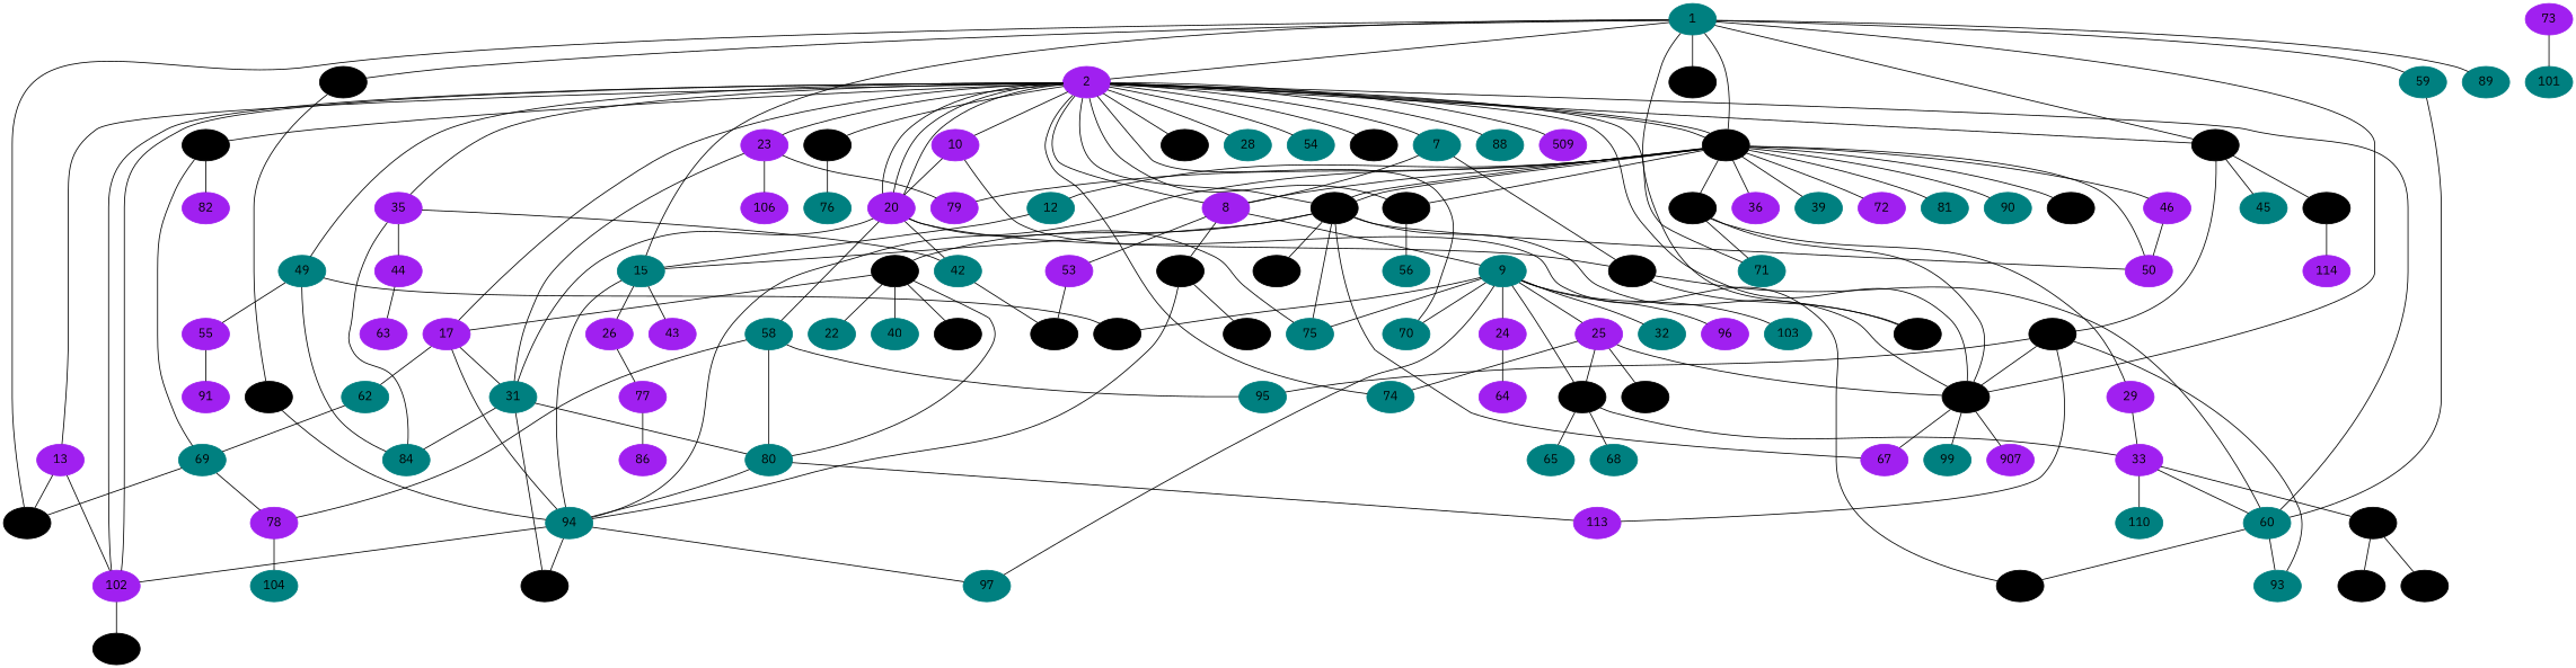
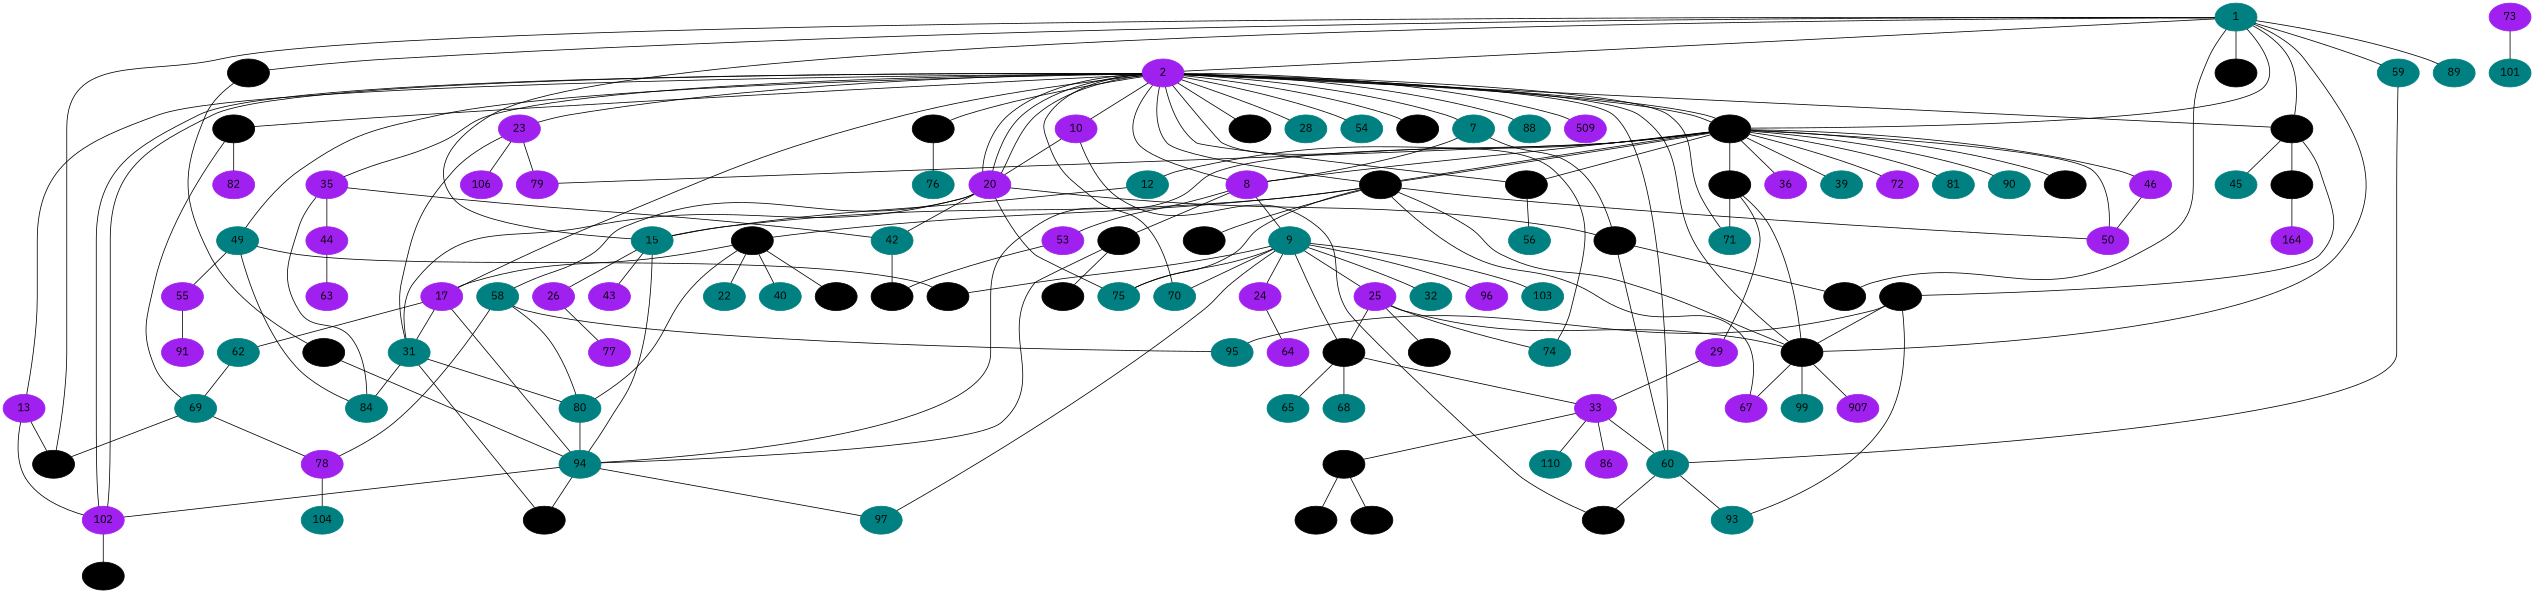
  graph {
    fontname="IBM Plex Sans"
    node [color=teal fontname="IBM Plex Sans" style=filled]
    edge [fontname="IBM Plex Sans"]
    2 [color=purple]
    1
    3 [color=black]
    5 [color=black]
    11 [color=black]
    15
    19 [color=black]
    34 [color=black]
    59
    85 [color=black]
    89
    116 [color=black]
    4 [color=black]
    7
    8 [color=purple]
    10 [color=purple]
    13 [color=purple]
    14 [color=black]
    16 [color=black]
    17 [color=purple]
    18 [color=black]
    20 [color=purple]
    23 [color=purple]
    28
    35 [color=purple]
    49
    54
    57 [color=black]
    60
    61 [color=black]
    70
    71
    74
    88
    102 [color=purple]
    n36 [color=purple label=509]
    12
    21 [color=black]
    36 [color=purple]
    39
    46 [color=purple]
    50 [color=purple]
    72 [color=purple]
    79 [color=purple]
    81
    90
    94
    105 [color=black]
    30 [color=black]
    38 [color=black]
    45
    26 [color=purple]
    43 [color=purple]
    48 [color=black]
    67 [color=purple]
    99
    n57 [color=purple label=907]
    6 [color=black]
    75
    98 [color=black]
    52 [color=black]
    9
    37 [color=black]
    53 [color=purple]
    66 [color=black]
    69
    82 [color=purple]
    31
    62
    56
    42
    58
    106 [color=purple]
    84
    44 [color=purple]
    83 [color=black]
    55 [color=purple]
    93
    76
    108 [color=black]
    29 [color=purple]
    97
    115 [color=black]
    22
    40
    80
    87 [color=black]
-   113 [color=purple]
    24 [color=purple]
    25 [color=purple]
    27 [color=black]
    32
    96 [color=purple]
    103
    112 [color=black]
    92 [color=black]
    64 [color=purple]
    41 [color=black]
    33 [color=purple]
    65
    68
    95
-   114 [color=purple]
+   114 [color=purple label=164]
    78 [color=purple]
    77 [color=purple]
    73 [color=purple]
    101
    47 [color=black]
    86 [color=purple]
    110
    51 [color=black]
    100 [color=black]
    63 [color=purple]
    91 [color=purple]
    104
    2 -- 3
    2 -- 3
    2 -- 11
    2 -- 34
    2 -- 4
    2 -- 7
    2 -- 8
    2 -- 10
    2 -- 13
    2 -- 14
    2 -- 16
    2 -- 17
    2 -- 18
    2 -- 20
    2 -- 20
    2 -- 20
    2 -- 23
    2 -- 28
    2 -- 35
    2 -- 49
    2 -- 54
    2 -- 57
    2 -- 60
    2 -- 61
    2 -- 70
    2 -- 71
    2 -- 74
    2 -- 88
    2 -- 102
    2 -- 102
    2 -- n36
    1 -- 2
    1 -- 3
    1 -- 5
    1 -- 11
    1 -- 15
    1 -- 19
    1 -- 34
    1 -- 59
    1 -- 85
    1 -- 89
    1 -- 116
    3 -- 4
    3 -- 4
    3 -- 8
    3 -- 18
    3 -- 12
    3 -- 21
    3 -- 36
    3 -- 39
    3 -- 46
    3 -- 50
    3 -- 72
    3 -- 79
    3 -- 81
    3 -- 90
    3 -- 94
    3 -- 105
    11 -- 30
    11 -- 38
    11 -- 45
    15 -- 94
    15 -- 26
    15 -- 43
    19 -- 48
    34 -- 67
    34 -- 99
    34 -- n57
    59 -- 60
    4 -- 15
    4 -- 34
    4 -- 50
    4 -- 67
    4 -- 6
    4 -- 75
    4 -- 98
    7 -- 8
    7 -- 52
    8 -- 9
    8 -- 37
    8 -- 53
    10 -- 20
    10 -- 66
    13 -- 116
    13 -- 102
    14 -- 69
    14 -- 82
    17 -- 94
    17 -- 31
    17 -- 62
    18 -- 56
    20 -- 75
    20 -- 52
    20 -- 31
    20 -- 42
    20 -- 58
    23 -- 79
    23 -- 31
    23 -- 106
    35 -- 42
    35 -- 84
    35 -- 44
    49 -- 84
    49 -- 83
    49 -- 55
    60 -- 66
    60 -- 93
    61 -- 76
    102 -- 108
    12 -- 15
    21 -- 34
    21 -- 71
    21 -- 29
    46 -- 50
    94 -- 102
    94 -- 97
    94 -- 115
    30 -- 34
    30 -- 93
-   30 -- 113
    30 -- 95
    38 -- 114
    26 -- 77
    48 -- 94
    6 -- 17
    6 -- 22
    6 -- 40
    6 -- 80
    6 -- 87
    52 -- 85
    52 -- 60
    9 -- 70
    9 -- 75
    9 -- 83
    9 -- 97
    9 -- 24
    9 -- 25
    9 -- 27
    9 -- 32
    9 -- 96
    9 -- 103
    37 -- 94
    37 -- 112
    53 -- 92
    69 -- 116
    69 -- 78
    31 -- 84
    31 -- 115
    31 -- 80
    62 -- 69
    42 -- 92
    58 -- 80
    58 -- 95
    58 -- 78
    44 -- 63
    55 -- 91
    29 -- 33
    80 -- 94
-   80 -- 113
    24 -- 64
    25 -- 34
    25 -- 74
    25 -- 27
    25 -- 41
    27 -- 33
    27 -- 65
    27 -- 68
    33 -- 60
    33 -- 47
-   77 -- 86
+   33 -- 86
    33 -- 110
    78 -- 104
    73 -- 101
    47 -- 51
    47 -- 100
  }
